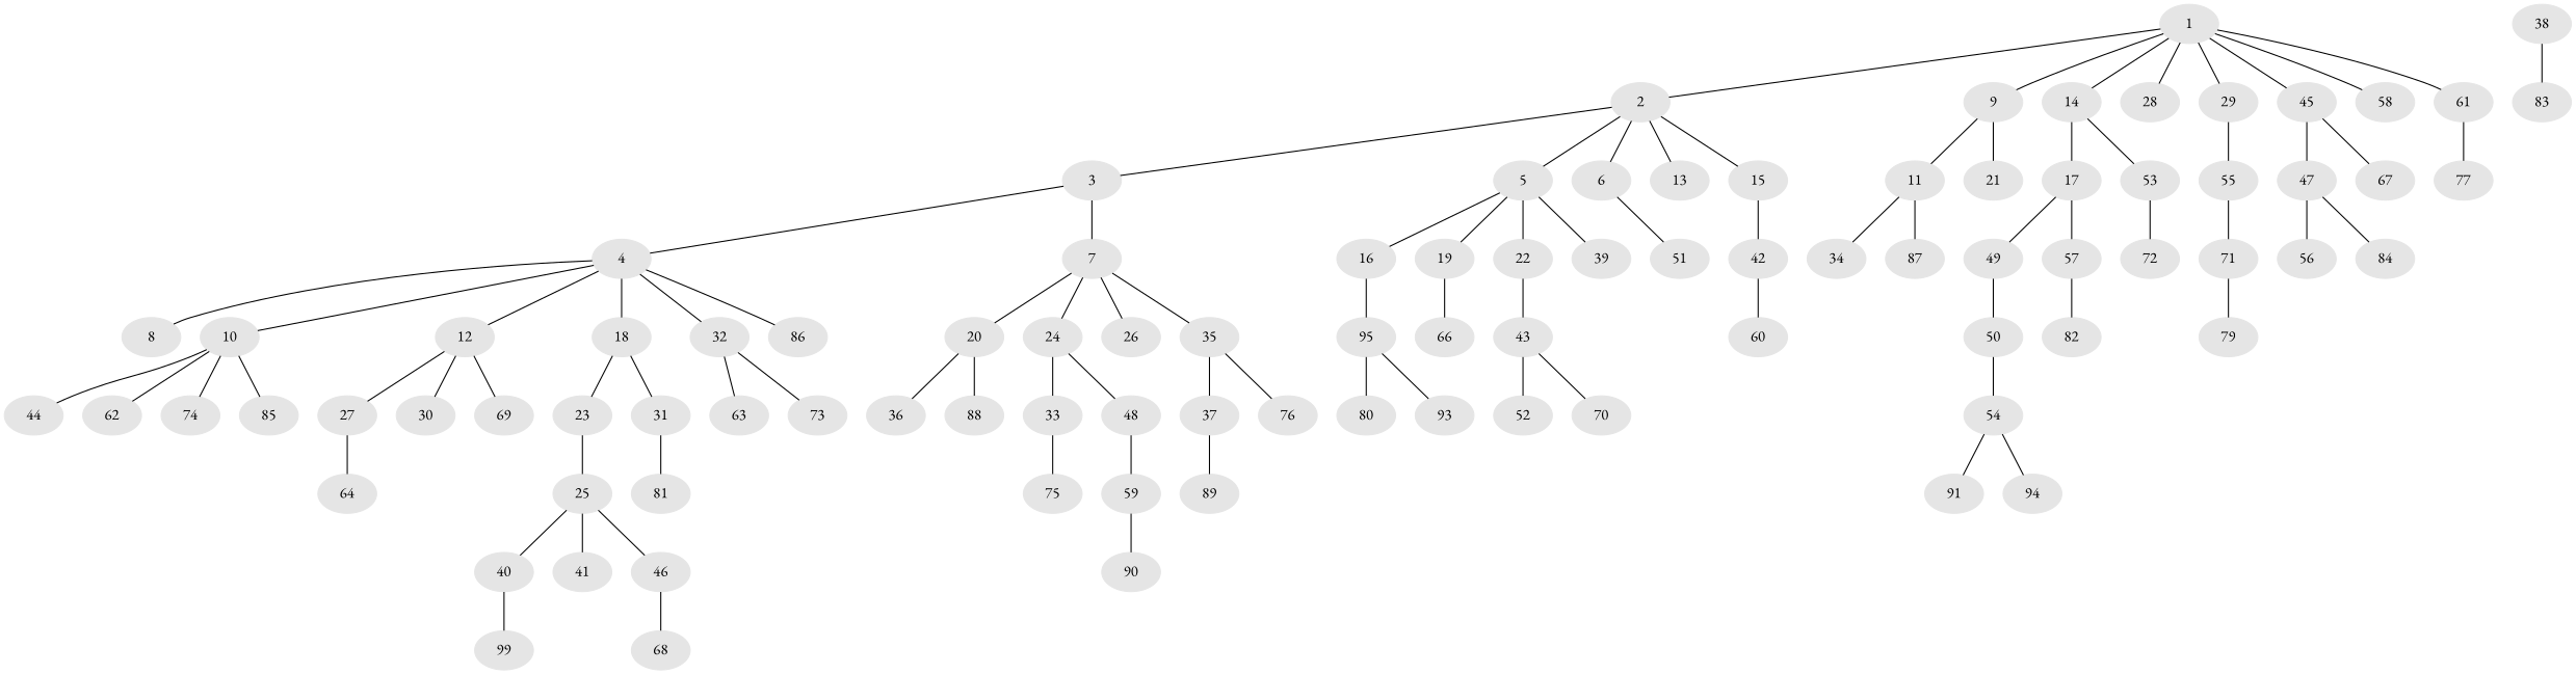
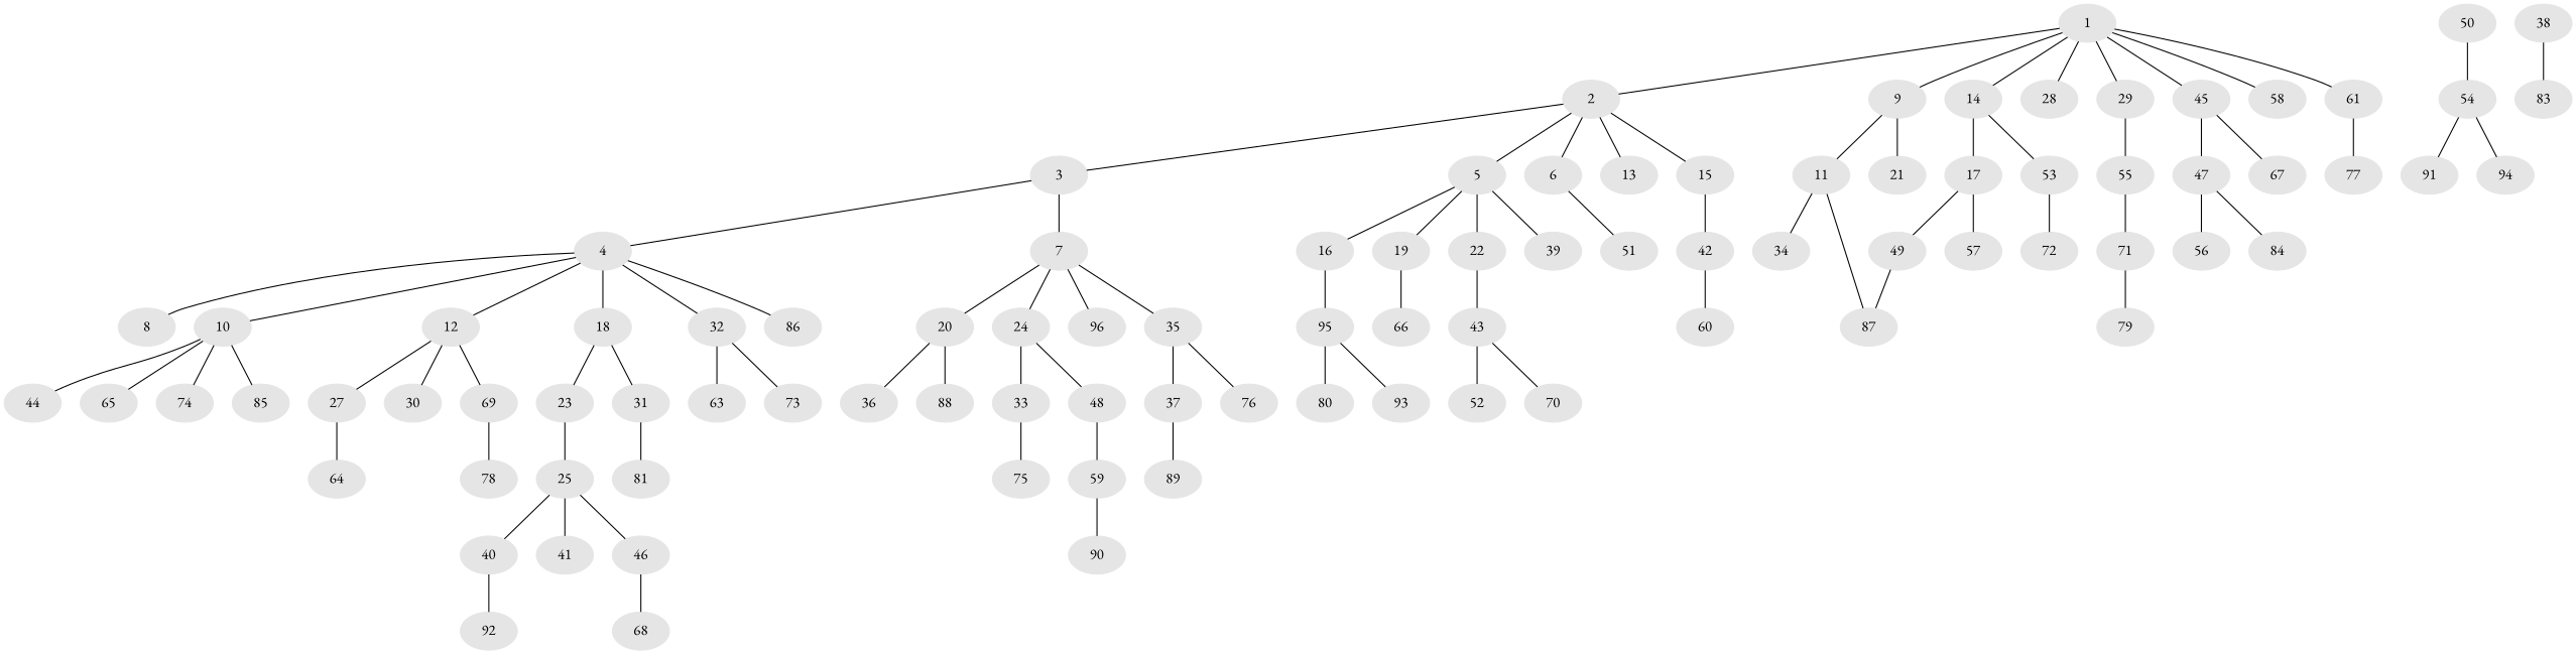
  graph {
    fontname="EB Garamond"
    node [color=gray90 fontname="EB Garamond" style=filled]
    edge [fontname="EB Garamond"]
    1
    2
    9
    14
    28
    29
    45
    58
    61
    3
    5
    6
    13
    15
    11
    21
    17
    53
    55
    47
    67
    77
    4
    7
    16
    19
    22
    39
    51
    42
    8
    10
    12
    18
    32
    86
    20
    24
-   26
+   26 [label=96]
    35
    44
-   62
+   62 [label=65]
    74
    85
    27
    30
    69
    23
    31
    63
    73
    n52 [label=95]
    66
    43
    36
    88
    33
    48
    37
    76
    34
    87
    64
+   78
    49
    57
    72
    60
    80
    93
    50
-   82
    25
    81
    38
    83
    52
    70
    40
    41
    46
    75
    59
-   92 [label=99]
+   92
    68
    71
    89
    56
    84
    90
    54
    91
    94
    79
    1 -- 2
    1 -- 9
    1 -- 14
    1 -- 28
    1 -- 29
    1 -- 45
    1 -- 58
    1 -- 61
    2 -- 3
    2 -- 5
    2 -- 6
    2 -- 13
    2 -- 15
    9 -- 11
    9 -- 21
    14 -- 17
    14 -- 53
    29 -- 55
    45 -- 47
    45 -- 67
    61 -- 77
    3 -- 4
    3 -- 7
    5 -- 16
    5 -- 19
    5 -- 22
    5 -- 39
    6 -- 51
    15 -- 42
    11 -- 34
    11 -- 87
    17 -- 49
    17 -- 57
    53 -- 72
    55 -- 71
    47 -- 56
    47 -- 84
    4 -- 8
    4 -- 10
    4 -- 12
    4 -- 18
    4 -- 32
    4 -- 86
    7 -- 20
    7 -- 24
    7 -- 26
    7 -- 35
    16 -- n52
    19 -- 66
    22 -- 43
    42 -- 60
    10 -- 44
    10 -- 62
    10 -- 74
    10 -- 85
    12 -- 27
    12 -- 30
    12 -- 69
    18 -- 23
    18 -- 31
    32 -- 63
    32 -- 73
    20 -- 36
    20 -- 88
    24 -- 33
    24 -- 48
    35 -- 37
    35 -- 76
    27 -- 64
+   69 -- 78
    23 -- 25
    31 -- 81
    n52 -- 80
    n52 -- 93
    43 -- 52
    43 -- 70
    33 -- 75
    48 -- 59
    37 -- 89
-   49 -- 50
-   57 -- 82
+   49 -- 87
    50 -- 54
    25 -- 40
    25 -- 41
    25 -- 46
    38 -- 83
    40 -- 92
    46 -- 68
    59 -- 90
    71 -- 79
    54 -- 91
    54 -- 94
  }
